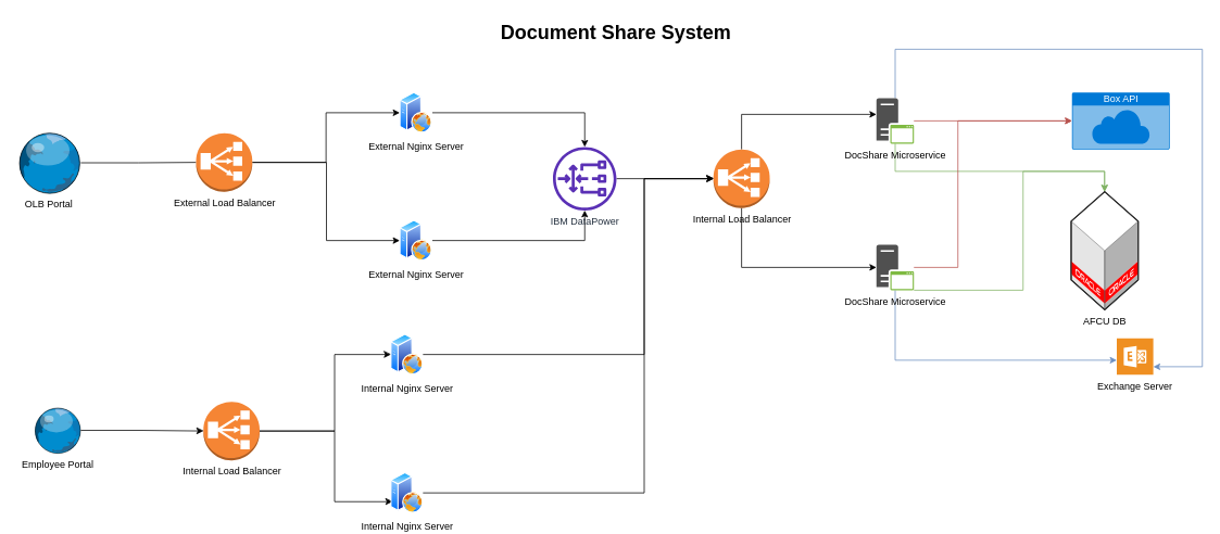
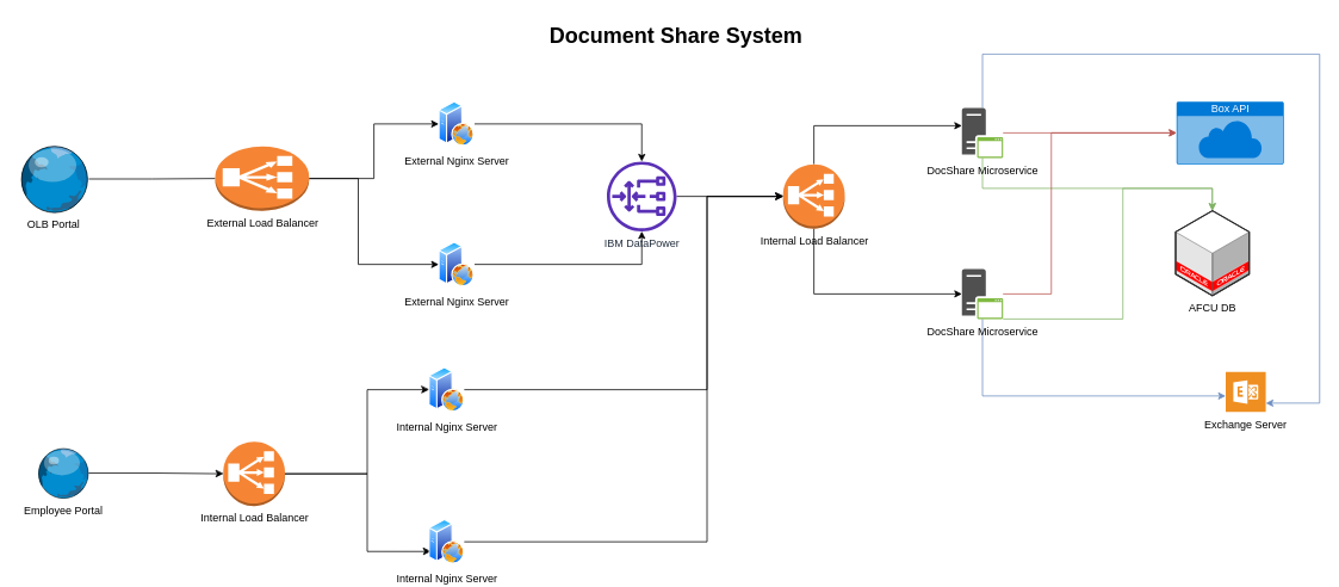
  <mxCell id="0" style=";html=1;" />
  <mxCell id="1" style=";html=1;" parent="0" />
  <mxCell id="2" value="Document Share System" style="text;strokeColor=none;fillColor=none;html=1;fontSize=24;fontStyle=1;verticalAlign=middle;align=center;" parent="1" vertex="1"><mxGeometry x="324" y="20" width="861" height="40" as="geometry" /></mxCell>
  <mxCell id="3" style="edgeStyle=orthogonalEdgeStyle;rounded=0;orthogonalLoop=1;jettySize=auto;html=1;endArrow=none;" edge="1" parent="1" source="4" target="7"><mxGeometry relative="1" as="geometry" /></mxCell>
  <mxCell id="4" value="OLB Portal" style="verticalLabelPosition=bottom;aspect=fixed;html=1;verticalAlign=top;strokeColor=none;align=center;outlineConnect=0;shape=mxgraph.citrix.globe;" vertex="1" parent="1"><mxGeometry x="20" y="162" width="78.5" height="75" as="geometry" /></mxCell>
  <mxCell id="5" style="edgeStyle=orthogonalEdgeStyle;rounded=0;orthogonalLoop=1;jettySize=auto;html=1;" edge="1" parent="1" source="7" target="9"><mxGeometry relative="1" as="geometry" /></mxCell>
  <mxCell id="6" style="edgeStyle=orthogonalEdgeStyle;rounded=0;orthogonalLoop=1;jettySize=auto;html=1;entryX=0;entryY=0.5;entryDx=0;entryDy=0;" edge="1" parent="1" source="7" target="11"><mxGeometry relative="1" as="geometry"><mxPoint x="480" y="273" as="targetPoint" /><Array as="points"><mxPoint x="400" y="199" /><mxPoint x="400" y="295" /></Array></mxGeometry></mxCell>
- <mxCell id="7" value="External Load Balancer" style="outlineConnect=0;dashed=0;verticalLabelPosition=bottom;verticalAlign=top;align=center;html=1;shape=mxgraph.aws3.classic_load_balancer;fillColor=#F58534;gradientColor=none;" vertex="1" parent="1"><mxGeometry x="240" y="163" width="69" height="72" as="geometry" /></mxCell>
+ <mxCell id="7" value="External Load Balancer" style="outlineConnect=0;dashed=0;verticalLabelPosition=bottom;verticalAlign=top;align=center;html=1;shape=mxgraph.aws3.classic_load_balancer;fillColor=#F58534;gradientColor=none;" vertex="1" parent="1"><mxGeometry x="240" y="163" width="105" height="72" as="geometry" /></mxCell>
  <mxCell id="8" style="edgeStyle=orthogonalEdgeStyle;rounded=0;orthogonalLoop=1;jettySize=auto;html=1;" edge="1" parent="1" source="9" target="13"><mxGeometry relative="1" as="geometry" /></mxCell>
  <mxCell id="9" value="External Nginx Server" style="aspect=fixed;perimeter=ellipsePerimeter;html=1;align=center;shadow=0;dashed=0;spacingTop=3;image;image=img/lib/active_directory/web_server.svg;" vertex="1" parent="1"><mxGeometry x="490" y="113" width="40" height="50" as="geometry" /></mxCell>
  <mxCell id="10" style="edgeStyle=orthogonalEdgeStyle;rounded=0;orthogonalLoop=1;jettySize=auto;html=1;" edge="1" parent="1" source="11" target="13"><mxGeometry relative="1" as="geometry" /></mxCell>
  <mxCell id="11" value="External Nginx Server" style="aspect=fixed;perimeter=ellipsePerimeter;html=1;align=center;shadow=0;dashed=0;spacingTop=3;image;image=img/lib/active_directory/web_server.svg;" vertex="1" parent="1"><mxGeometry x="490" y="270" width="40" height="50" as="geometry" /></mxCell>
  <mxCell id="12" style="edgeStyle=orthogonalEdgeStyle;rounded=0;orthogonalLoop=1;jettySize=auto;html=1;" edge="1" parent="1" source="13" target="16"><mxGeometry relative="1" as="geometry" /></mxCell>
  <mxCell id="13" value="IBM DataPower" style="outlineConnect=0;fontColor=#232F3E;gradientColor=none;fillColor=#5A30B5;strokeColor=none;dashed=0;verticalLabelPosition=bottom;verticalAlign=top;align=center;html=1;fontSize=12;fontStyle=0;aspect=fixed;pointerEvents=1;shape=mxgraph.aws4.gateway_load_balancer;" vertex="1" parent="1"><mxGeometry x="678" y="180" width="78" height="78" as="geometry" /></mxCell>
  <mxCell id="14" style="edgeStyle=orthogonalEdgeStyle;rounded=0;orthogonalLoop=1;jettySize=auto;html=1;" edge="1" parent="1" source="16" target="20"><mxGeometry relative="1" as="geometry"><Array as="points"><mxPoint x="910" y="140" /></Array></mxGeometry></mxCell>
  <mxCell id="15" style="edgeStyle=orthogonalEdgeStyle;rounded=0;orthogonalLoop=1;jettySize=auto;html=1;" edge="1" parent="1" source="16" target="24"><mxGeometry relative="1" as="geometry"><Array as="points"><mxPoint x="910" y="328" /></Array></mxGeometry></mxCell>
  <mxCell id="16" value="Internal Load Balancer" style="outlineConnect=0;dashed=0;verticalLabelPosition=bottom;verticalAlign=top;align=center;html=1;shape=mxgraph.aws3.classic_load_balancer;fillColor=#F58534;gradientColor=none;" vertex="1" parent="1"><mxGeometry x="875" y="183" width="69" height="72" as="geometry" /></mxCell>
  <mxCell id="17" style="edgeStyle=orthogonalEdgeStyle;rounded=0;orthogonalLoop=1;jettySize=auto;html=1;fillColor=#f8cecc;strokeColor=#b85450;" edge="1" parent="1" source="20" target="25"><mxGeometry relative="1" as="geometry" /></mxCell>
  <mxCell id="18" style="edgeStyle=orthogonalEdgeStyle;rounded=0;orthogonalLoop=1;jettySize=auto;html=1;fillColor=#d5e8d4;strokeColor=#82b366;" edge="1" parent="1" source="20" target="26"><mxGeometry relative="1" as="geometry"><Array as="points"><mxPoint x="1098" y="210" /><mxPoint x="1355" y="210" /></Array></mxGeometry></mxCell>
  <mxCell id="19" style="edgeStyle=orthogonalEdgeStyle;rounded=0;orthogonalLoop=1;jettySize=auto;html=1;fillColor=#dae8fc;strokeColor=#6c8ebf;" edge="1" parent="1" source="20" target="27"><mxGeometry relative="1" as="geometry"><Array as="points"><mxPoint x="1098" y="60" /><mxPoint x="1475" y="60" /><mxPoint x="1475" y="450" /></Array></mxGeometry></mxCell>
  <mxCell id="20" value="DocShare Microservice" style="pointerEvents=1;shadow=0;dashed=0;html=1;strokeColor=none;fillColor=#505050;labelPosition=center;verticalLabelPosition=bottom;verticalAlign=top;outlineConnect=0;align=center;shape=mxgraph.office.servers.application_server_green;" vertex="1" parent="1"><mxGeometry x="1075" y="120" width="46" height="56" as="geometry" /></mxCell>
  <mxCell id="21" style="edgeStyle=orthogonalEdgeStyle;rounded=0;orthogonalLoop=1;jettySize=auto;html=1;fillColor=#f8cecc;strokeColor=#b85450;" edge="1" parent="1" source="24" target="25"><mxGeometry relative="1" as="geometry"><Array as="points"><mxPoint x="1175" y="328" /><mxPoint x="1175" y="148" /></Array></mxGeometry></mxCell>
  <mxCell id="22" style="edgeStyle=orthogonalEdgeStyle;rounded=0;orthogonalLoop=1;jettySize=auto;html=1;fillColor=#d5e8d4;strokeColor=#82b366;" edge="1" parent="1" source="24" target="26"><mxGeometry relative="1" as="geometry"><Array as="points"><mxPoint x="1255" y="356" /><mxPoint x="1255" y="210" /><mxPoint x="1355" y="210" /></Array></mxGeometry></mxCell>
  <mxCell id="23" style="edgeStyle=orthogonalEdgeStyle;rounded=0;orthogonalLoop=1;jettySize=auto;html=1;fillColor=#dae8fc;strokeColor=#6c8ebf;" edge="1" parent="1" source="24" target="27"><mxGeometry relative="1" as="geometry"><Array as="points"><mxPoint x="1098" y="442" /></Array></mxGeometry></mxCell>
  <mxCell id="24" value="DocShare Microservice" style="pointerEvents=1;shadow=0;dashed=0;html=1;strokeColor=none;fillColor=#505050;labelPosition=center;verticalLabelPosition=bottom;verticalAlign=top;outlineConnect=0;align=center;shape=mxgraph.office.servers.application_server_green;" vertex="1" parent="1"><mxGeometry x="1075" y="300" width="46" height="56" as="geometry" /></mxCell>
  <mxCell id="25" value="Box API" style="html=1;strokeColor=none;fillColor=#0079D6;labelPosition=center;verticalLabelPosition=middle;verticalAlign=top;align=center;fontSize=12;outlineConnect=0;spacingTop=-6;fontColor=#FFFFFF;shape=mxgraph.sitemap.cloud;" vertex="1" parent="1"><mxGeometry x="1315" y="113" width="120" height="70" as="geometry" /></mxCell>
- <mxCell id="26" value="AFCU DB" style="verticalLabelPosition=bottom;html=1;verticalAlign=top;strokeWidth=1;align=center;outlineConnect=0;dashed=0;outlineConnect=0;shape=mxgraph.aws3d.oracleDataCenter;fillColor=#ffffff;strokeColor=#5E5E5E;aspect=fixed;" vertex="1" parent="1"><mxGeometry x="1314" y="235" width="82.29" height="145" as="geometry" /></mxCell>
+ <mxCell id="26" value="AFCU DB" style="verticalLabelPosition=bottom;html=1;verticalAlign=top;strokeWidth=1;align=center;outlineConnect=0;dashed=0;outlineConnect=0;shape=mxgraph.aws3d.oracleDataCenter;fillColor=#ffffff;strokeColor=#5E5E5E;aspect=fixed;" vertex="1" parent="1"><mxGeometry x="1314" y="235" width="82.29" height="95" as="geometry" /></mxCell>
  <mxCell id="27" value="Exchange Server" style="shadow=0;dashed=0;html=1;strokeColor=none;fillColor=#EF8F21;labelPosition=center;verticalLabelPosition=bottom;verticalAlign=top;align=center;outlineConnect=0;shape=mxgraph.veeam.ms_exchange;" vertex="1" parent="1"><mxGeometry x="1370" y="415" width="44.8" height="44.8" as="geometry" /></mxCell>
  <mxCell id="28" style="edgeStyle=orthogonalEdgeStyle;rounded=0;orthogonalLoop=1;jettySize=auto;html=1;" edge="1" parent="1" source="29" target="32"><mxGeometry relative="1" as="geometry" /></mxCell>
  <mxCell id="29" value="Employee Portal" style="verticalLabelPosition=bottom;aspect=fixed;html=1;verticalAlign=top;strokeColor=none;align=center;outlineConnect=0;shape=mxgraph.citrix.globe;" vertex="1" parent="1"><mxGeometry x="40" y="500" width="59" height="56.37" as="geometry" /></mxCell>
  <mxCell id="30" style="edgeStyle=orthogonalEdgeStyle;rounded=0;orthogonalLoop=1;jettySize=auto;html=1;entryX=0;entryY=0.5;entryDx=0;entryDy=0;" edge="1" parent="1" source="32" target="34"><mxGeometry relative="1" as="geometry"><Array as="points"><mxPoint x="410" y="529" /><mxPoint x="410" y="435" /></Array></mxGeometry></mxCell>
  <mxCell id="31" style="edgeStyle=orthogonalEdgeStyle;rounded=0;orthogonalLoop=1;jettySize=auto;html=1;entryX=0;entryY=0.75;entryDx=0;entryDy=0;" edge="1" parent="1" source="32" target="36"><mxGeometry relative="1" as="geometry"><Array as="points"><mxPoint x="410" y="529" /><mxPoint x="410" y="616" /></Array></mxGeometry></mxCell>
  <mxCell id="32" value="Internal Load Balancer" style="outlineConnect=0;dashed=0;verticalLabelPosition=bottom;verticalAlign=top;align=center;html=1;shape=mxgraph.aws3.classic_load_balancer;fillColor=#F58534;gradientColor=none;" vertex="1" parent="1"><mxGeometry x="249" y="493" width="69" height="72" as="geometry" /></mxCell>
  <mxCell id="33" style="edgeStyle=orthogonalEdgeStyle;rounded=0;orthogonalLoop=1;jettySize=auto;html=1;entryX=0;entryY=0.5;entryDx=0;entryDy=0;entryPerimeter=0;" edge="1" parent="1" source="34" target="16"><mxGeometry relative="1" as="geometry"><Array as="points"><mxPoint x="790" y="435" /><mxPoint x="790" y="219" /></Array></mxGeometry></mxCell>
  <mxCell id="34" value="Internal Nginx Server" style="aspect=fixed;perimeter=ellipsePerimeter;html=1;align=center;shadow=0;dashed=0;spacingTop=3;image;image=img/lib/active_directory/web_server.svg;" vertex="1" parent="1"><mxGeometry x="479" y="410" width="40" height="50" as="geometry" /></mxCell>
  <mxCell id="35" style="edgeStyle=orthogonalEdgeStyle;rounded=0;orthogonalLoop=1;jettySize=auto;html=1;entryX=0;entryY=0.5;entryDx=0;entryDy=0;entryPerimeter=0;" edge="1" parent="1" source="36" target="16"><mxGeometry relative="1" as="geometry"><Array as="points"><mxPoint x="790" y="605" /><mxPoint x="790" y="219" /></Array></mxGeometry></mxCell>
  <mxCell id="36" value="Internal Nginx Server" style="aspect=fixed;perimeter=ellipsePerimeter;html=1;align=center;shadow=0;dashed=0;spacingTop=3;image;image=img/lib/active_directory/web_server.svg;" vertex="1" parent="1"><mxGeometry x="479" y="580" width="40" height="50" as="geometry" /></mxCell>
